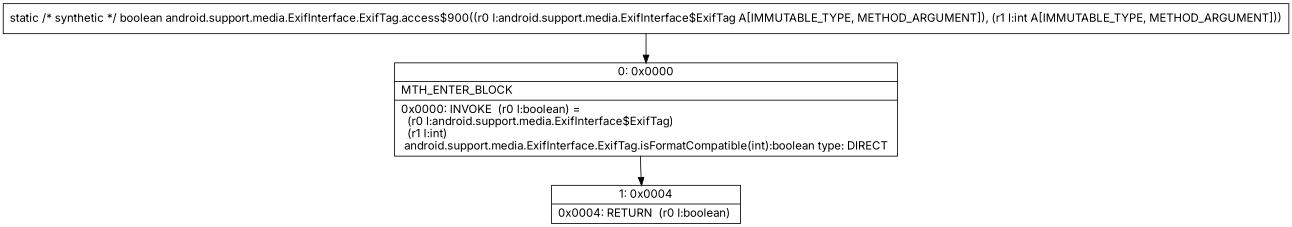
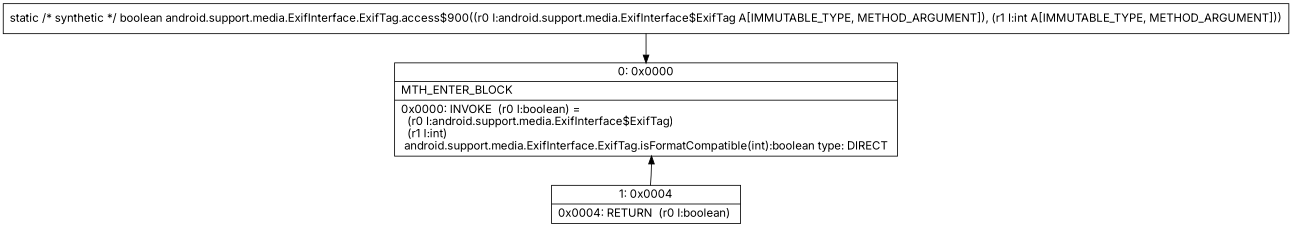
  digraph {
    fontname=Inter
    node [shape=record fontname=Inter]
    edge [fontname=Inter]
    n1 [label="{0\:\ 0x0000|MTH_ENTER_BLOCK\l|0x0000: INVOKE  (r0 I:boolean) = \l  (r0 I:android.support.media.ExifInterface$ExifTag)\l  (r1 I:int)\l android.support.media.ExifInterface.ExifTag.isFormatCompatible(int):boolean type: DIRECT \l}"]
    n2 [label="{1\:\ 0x0004|0x0004: RETURN  (r0 I:boolean) \l}"]
    n3 [label="{static \/* synthetic *\/ boolean android.support.media.ExifInterface.ExifTag.access$900((r0 I:android.support.media.ExifInterface$ExifTag A[IMMUTABLE_TYPE, METHOD_ARGUMENT]), (r1 I:int A[IMMUTABLE_TYPE, METHOD_ARGUMENT])) }"]
-   n1 -> n2
+   n2 -> n1
    n3 -> n1
  }
